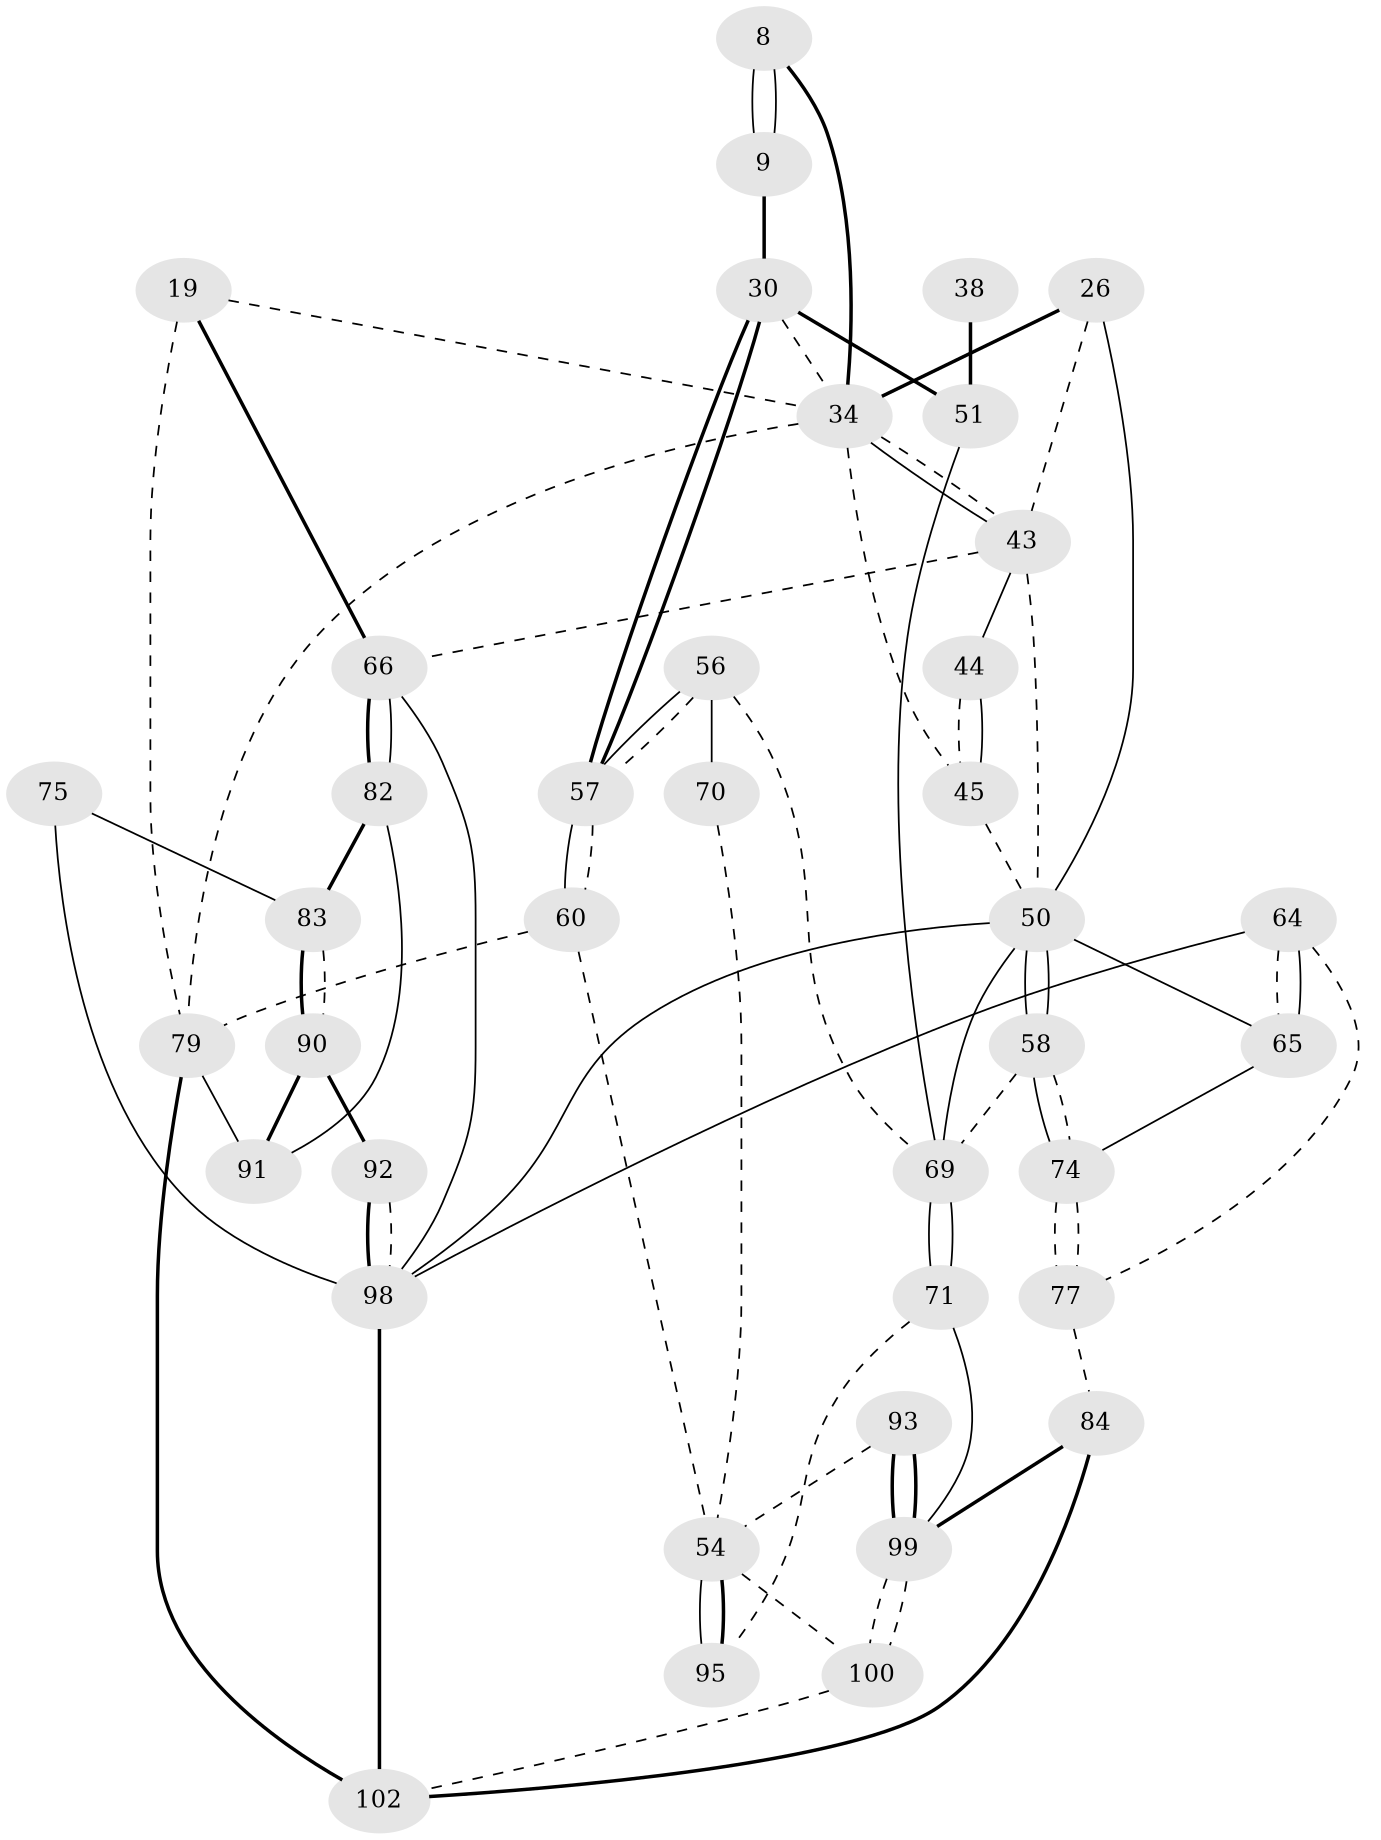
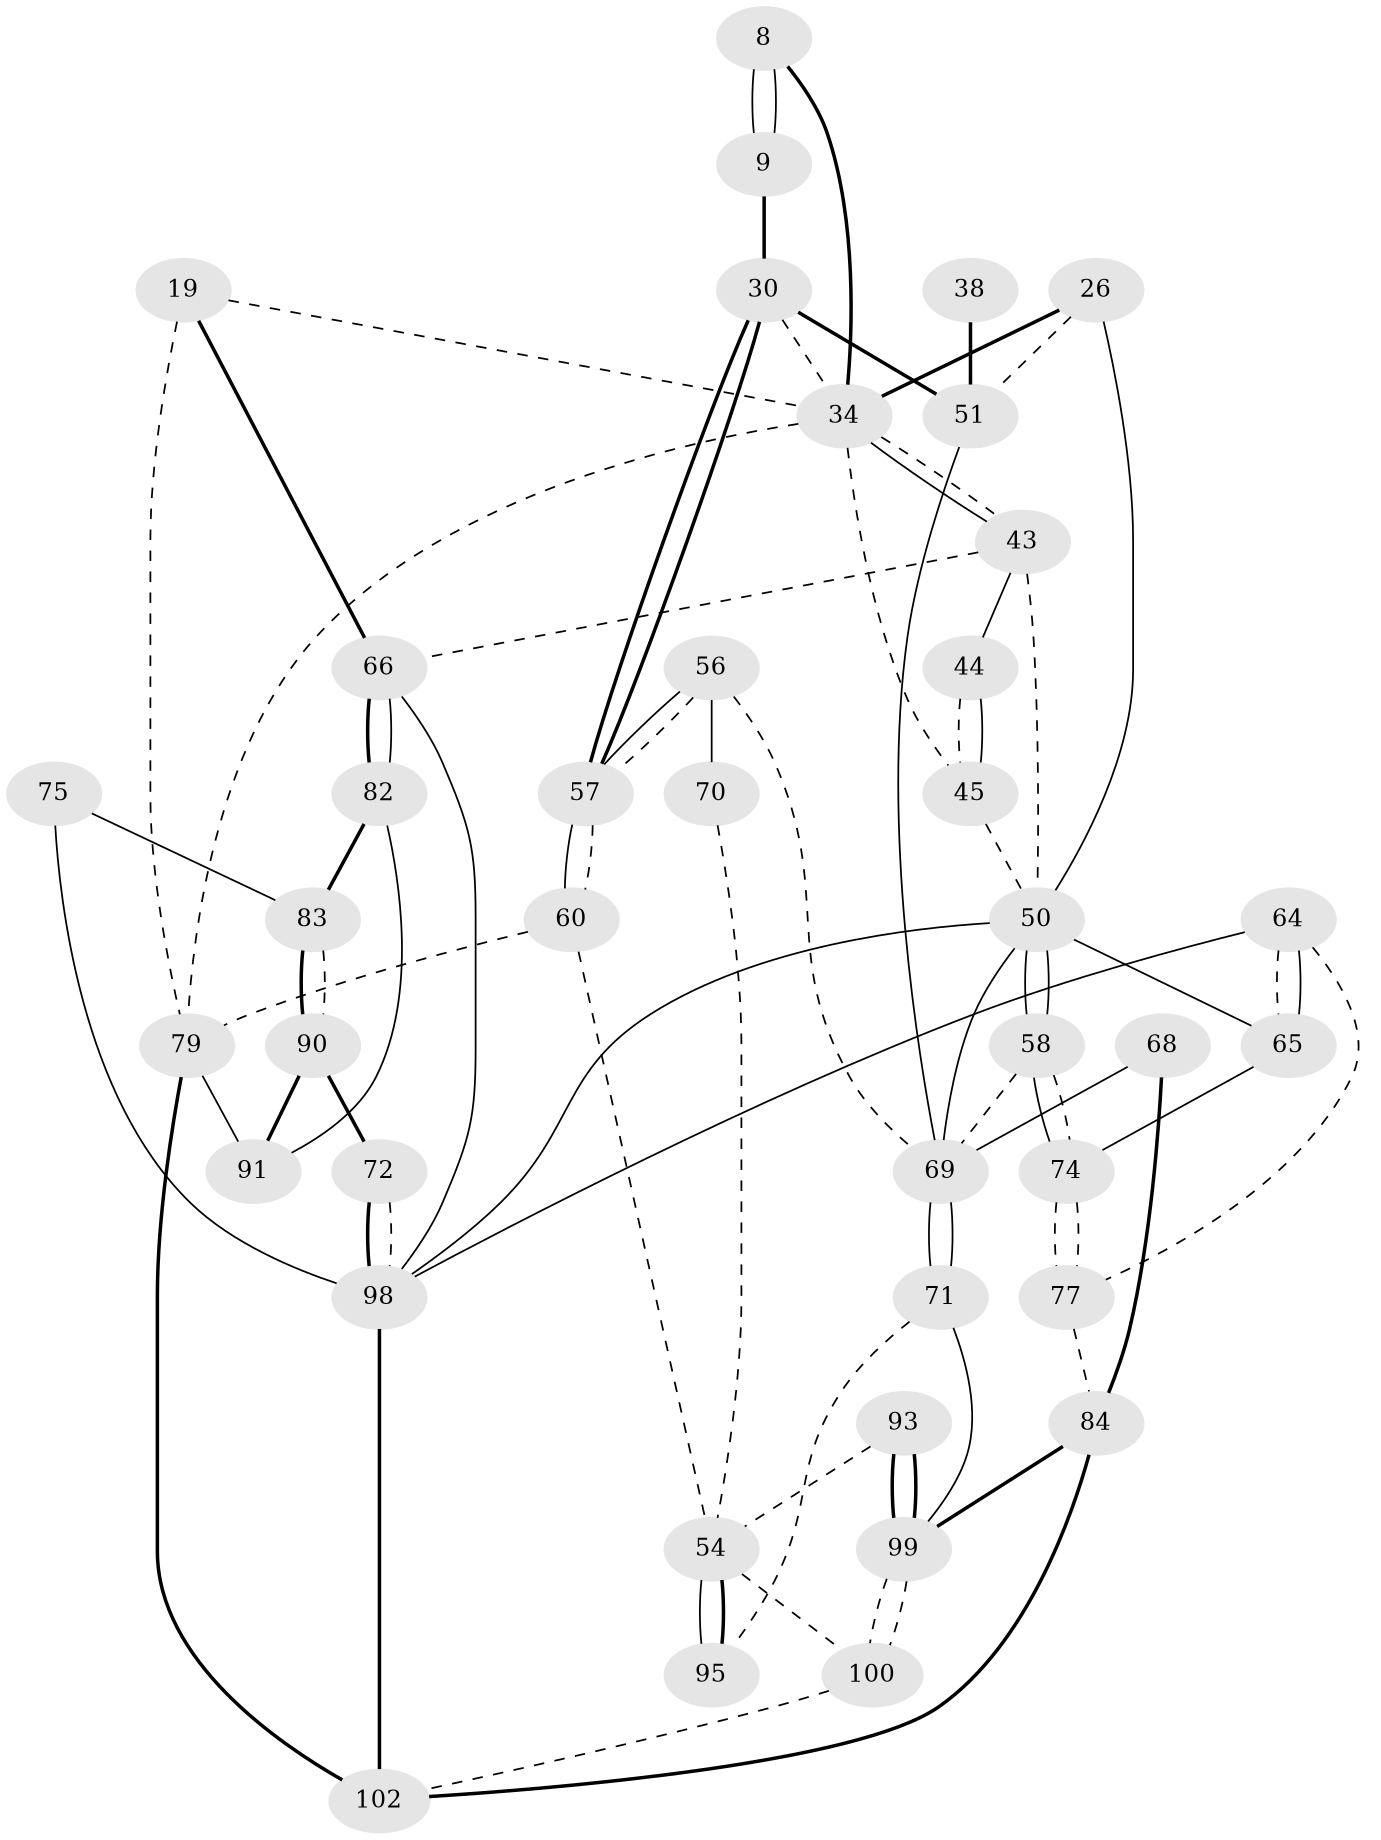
  graph {
    node [color=gray90 style=filled]
    edge [style=dashed]
    8 [super="+5"]
    9 [super="+4"]
    34 [super="+33"]
    30 [super="+21"]
    79 [super="+11+10"]
    43 [super="+42"]
    45 [super="+28+35"]
    51 [super="+31+41+32+24"]
    57
    60 [super="+2"]
    n11 [label=54 super="+89+87"]
    19 [super="+12"]
    66 [super="+36"]
    98 [super="+96+63+76"]
    82
    91 [super="+81"]
    102 [super="+101+97"]
    26 [super="+22+25"]
    50 [super="+46+39+29+49"]
    58
    65
    69 [super="+54+59"]
    44
    38
    74
    71
    56 [super="+53"]
    70
    77
    95 [super="+72"]
    100
    64
    84 [super="+78"]
    83
+   68
    99 [super="+86"]
    75
    90
-   92
+   92 [label=72]
    93
    8 -- 9 [style=solid weight=2]
    8 -- 9 [style=solid]
    8 -- 34 [style=bold]
    9 -- 30 [style=bold weight=2]
    34 -- 79
    34 -- 43 [style=solid weight=2]
    34 -- 43
    34 -- 45 [weight=2]
    30 -- 34
    30 -- 51 [style=bold weight=2]
    30 -- 57 [style=bold]
    30 -- 57 [style=bold]
    79 -- 91 [style=solid]
    79 -- 102 [style=bold]
    43 -- 66
    43 -- 50
    43 -- 44 [style=solid]
    45 -- 50 [weight=2]
    51 -- 69 [style=solid]
    57 -- 60 [style=solid]
    57 -- 60
    60 -- 79 [weight=3]
    60 -- n11
    n11 -- 95 [style=solid weight=3]
    n11 -- 95 [style=bold]
    n11 -- 100
    19 -- 34
    19 -- 79 [weight=2]
    19 -- 66 [style=bold]
    66 -- 98 [style=solid]
    66 -- 82 [style=bold]
    66 -- 82 [style=solid]
    98 -- 102 [style=bold weight=2]
    82 -- 91 [style=solid]
    82 -- 83 [style=bold]
    26 -- 34 [style=bold weight=2]
-   26 -- 43
+   26 -- 51
    26 -- 50 [style=solid weight=2]
    50 -- 98 [style=solid]
    50 -- 58 [style=solid]
    50 -- 58 [style=solid]
    50 -- 65 [style=solid]
    50 -- 69 [style=solid]
    58 -- 69
    58 -- 74 [style=solid]
    58 -- 74
    65 -- 74 [style=solid]
    69 -- 71 [style=solid]
    69 -- 71 [style=solid]
    44 -- 45 [weight=2]
    44 -- 45 [style=solid]
    38 -- 51 [style=bold weight=3]
    74 -- 77
    74 -- 77
    71 -- 95
    71 -- 99 [style=solid]
    56 -- 57 [style=solid]
    56 -- 57
    56 -- 69
    56 -- 70 [style=solid weight=2]
    70 -- n11
    77 -- 84
    100 -- 102
    64 -- 98 [style=solid]
    64 -- 65
    64 -- 65 [style=solid]
    64 -- 77
    84 -- 102 [style=bold]
    84 -- 99 [style=bold]
    83 -- 90 [style=bold]
    83 -- 90
+   68 -- 69 [style=solid weight=2]
+   68 -- 84 [style=bold]
    99 -- 100
    99 -- 100
    75 -- 98 [style=solid weight=2]
    75 -- 83 [style=solid]
    90 -- 91 [style=bold weight=2]
    90 -- 92 [style=bold]
    92 -- 98 [style=bold weight=2]
    92 -- 98
    93 -- n11
    93 -- 99 [style=bold weight=2]
    93 -- 99 [style=bold]
  }
